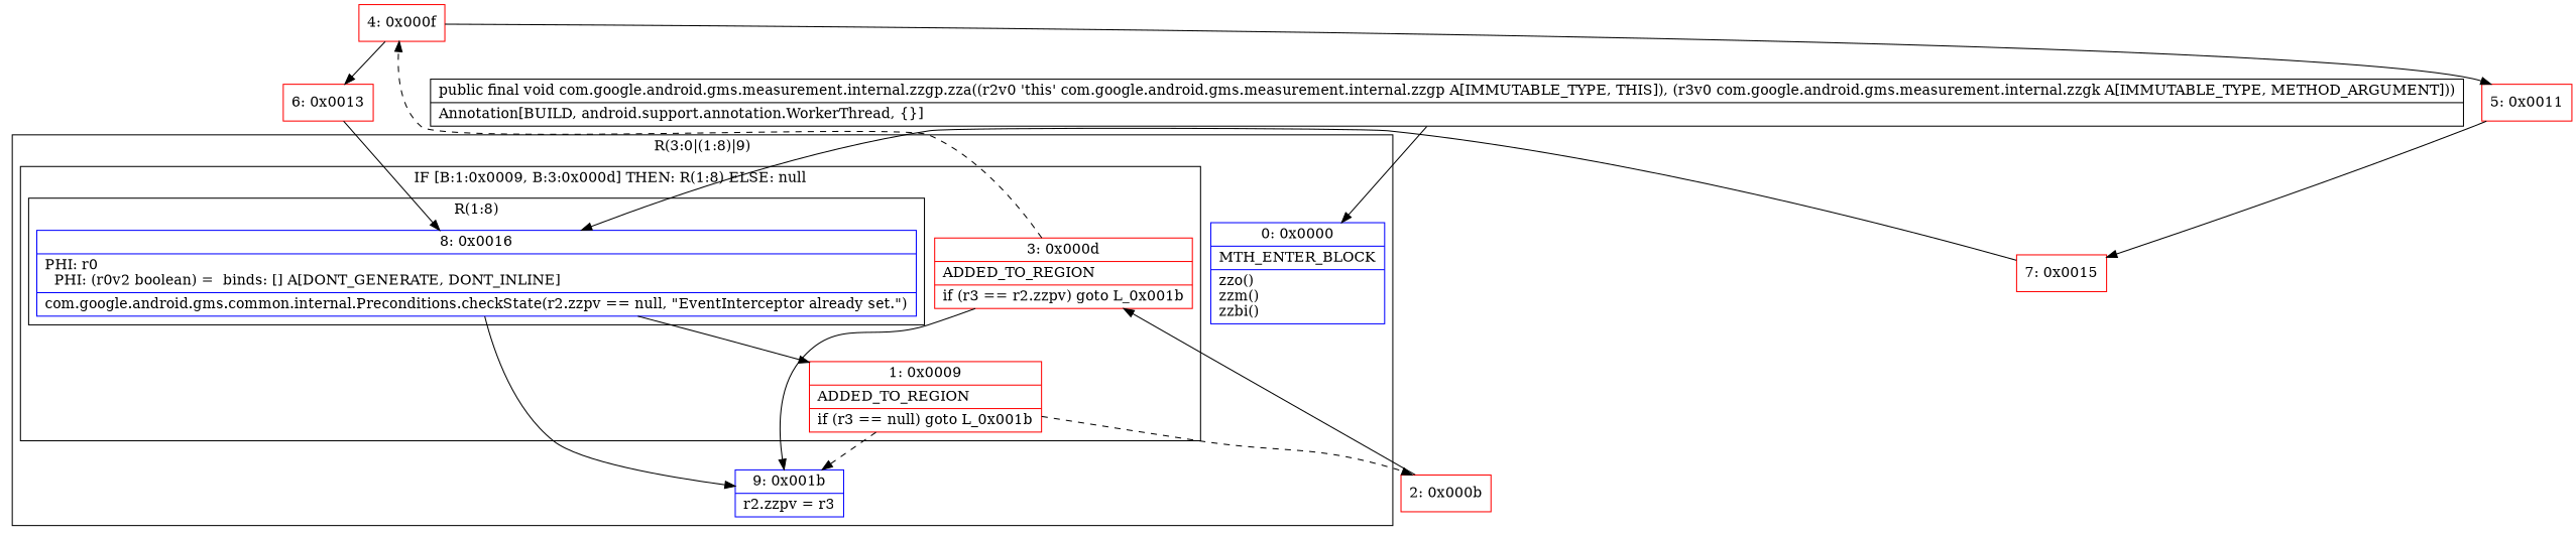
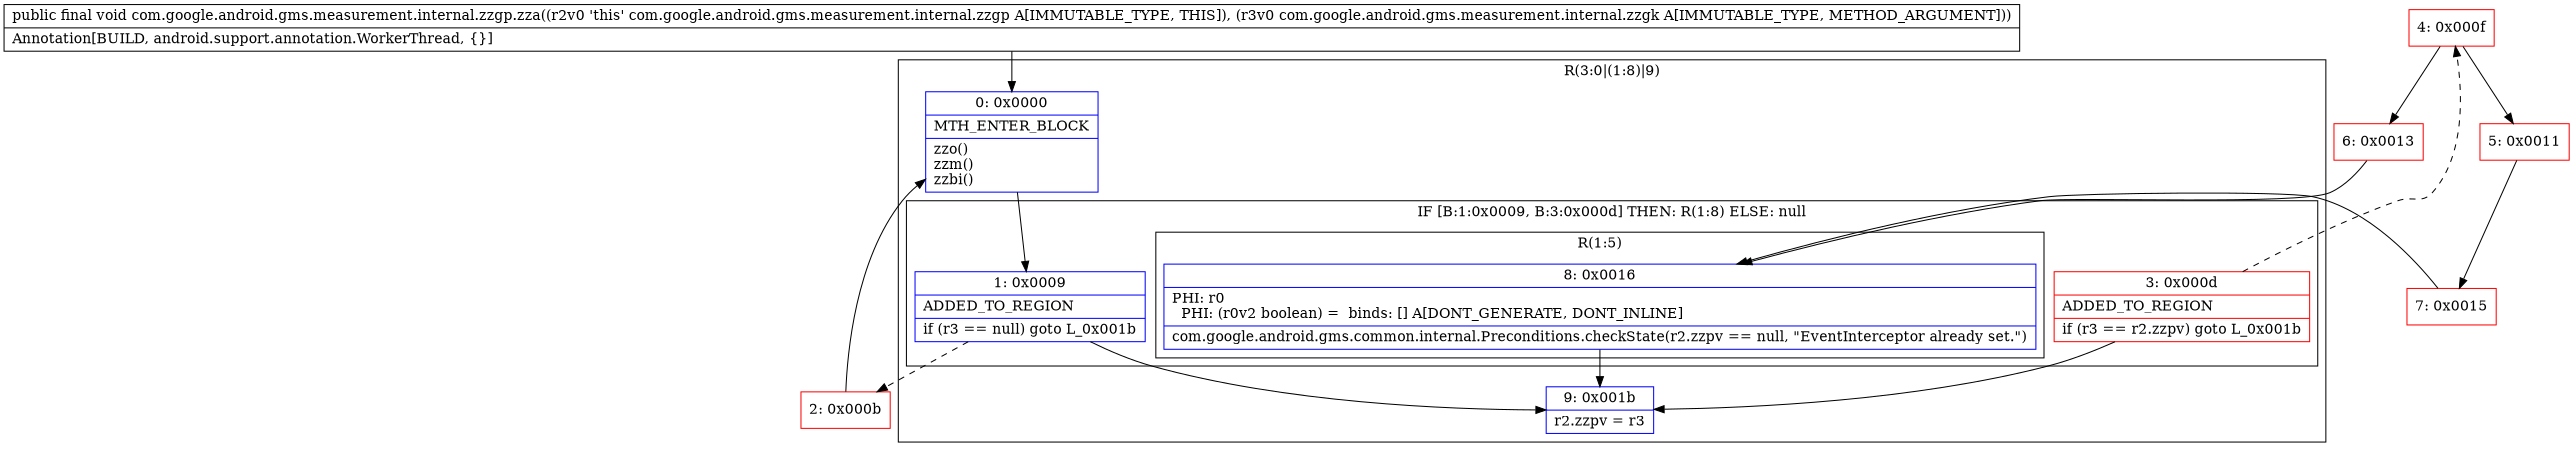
  digraph {
    node [color=red shape=record]
    n1 [color=blue label="{8\:\ 0x0016|PHI: r0 \l  PHI: (r0v2 boolean) =  binds: [] A[DONT_GENERATE, DONT_INLINE]\l|com.google.android.gms.common.internal.Preconditions.checkState(r2.zzpv == null, \"EventInterceptor already set.\")\l}"]
-   n2 [label="{1\:\ 0x0009|ADDED_TO_REGION\l|if (r3 == null) goto L_0x001b\l}"]
+   n2 [color=blue label="{1\:\ 0x0009|ADDED_TO_REGION\l|if (r3 == null) goto L_0x001b\l}"]
    n3 [label="{3\:\ 0x000d|ADDED_TO_REGION\l|if (r3 == r2.zzpv) goto L_0x001b\l}"]
    n4 [color=blue label="{0\:\ 0x0000|MTH_ENTER_BLOCK\l|zzo()\lzzm()\lzzbi()\l}"]
    n5 [color=blue label="{9\:\ 0x001b|r2.zzpv = r3\l}"]
    n6 [label="{2\:\ 0x000b}"]
    n7 [label="{4\:\ 0x000f}"]
    n8 [label="{5\:\ 0x0011}"]
    n9 [label="{6\:\ 0x0013}"]
    n10 [label="{7\:\ 0x0015}"]
    n11 [label="{public final void com.google.android.gms.measurement.internal.zzgp.zza((r2v0 'this' com.google.android.gms.measurement.internal.zzgp A[IMMUTABLE_TYPE, THIS]), (r3v0 com.google.android.gms.measurement.internal.zzgk A[IMMUTABLE_TYPE, METHOD_ARGUMENT]))  | Annotation[BUILD, android.support.annotation.WorkerThread, \{\}]\l}" color=""]
    subgraph cluster_1 {
      label="R(3:0|(1:8)|9)"
      n4
      n5
      subgraph cluster_2 {
        label="IF [B:1:0x0009, B:3:0x000d] THEN: R(1:8) ELSE: null"
        n2
        n3
        subgraph cluster_3 {
-         label="R(1:8)"
+         label="R(1:5)"
          n1
        }
      }
    }
    n1 -> n5
-   n2 -> n5 [style=dashed]
+   n2 -> n5
    n2 -> n6 [style=dashed]
    n3 -> n5
    n3 -> n7 [style=dashed]
-   n1 -> n2
-   n6 -> n3
+   n4 -> n2
+   n6 -> n4
    n7 -> n8
    n7 -> n9
    n8 -> n10
    n9 -> n1
    n10 -> n1
    n11 -> n4
  }
